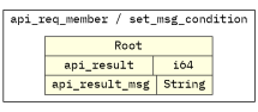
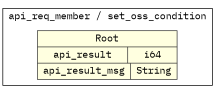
  digraph {
    rankdir=LR
    fontname="IBM Plex Mono"
    n1 [color=gray20 label="<Root> Root  | { api_result | <api_result> i64 } | { api_result_msg | <api_result_msg> String }" shape=record style="solid,filled" fillcolor=lightyellow fontname="IBM Plex Mono"]
    subgraph cluster_1 {
-     label="api_req_member / set_msg_condition"
+     label="api_req_member / set_oss_condition"
      n1
    }
  }
